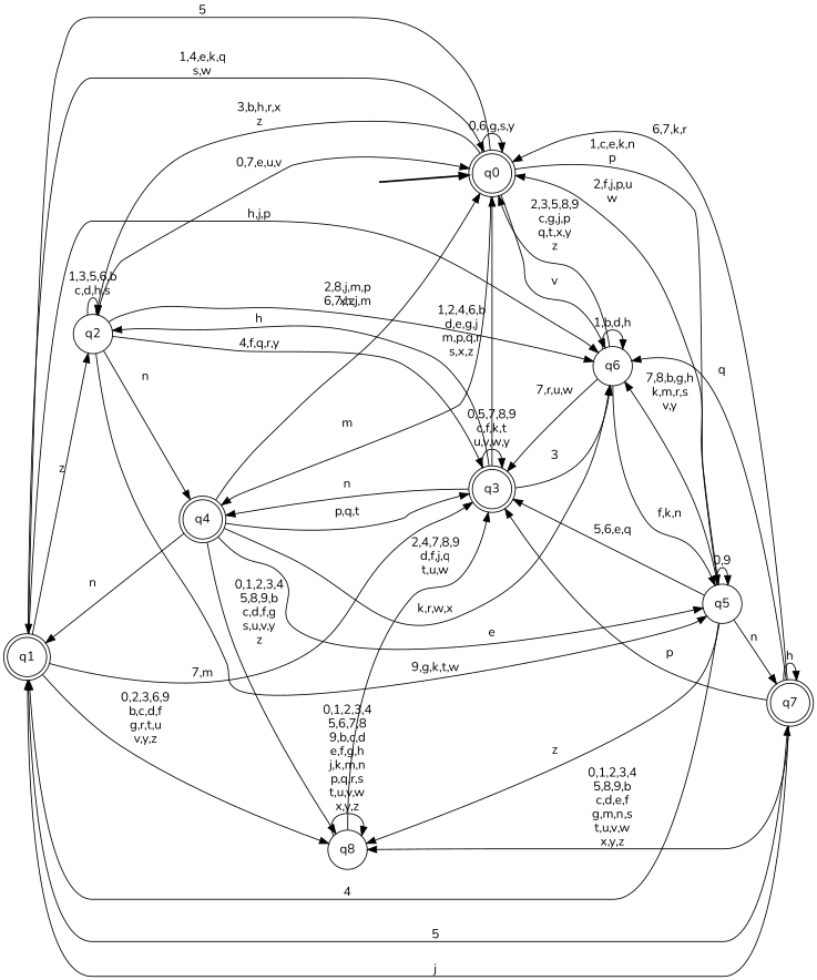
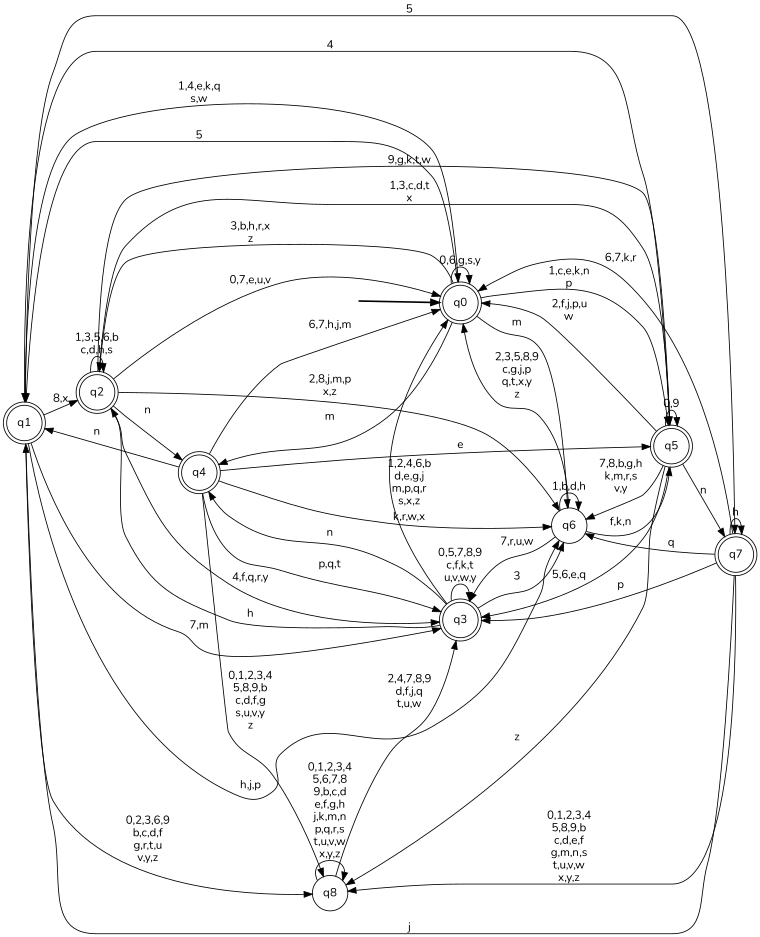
  digraph {
    fontname=Nunito
    rankdir=LR
    node [fontname=Nunito shape=doublecircle style="rounded,filled" color=black fillcolor=white]
    edge [fontname=Nunito]
    __start0 [height=0 shape=none style=invis width=0 color="" fillcolor=""]
    n2 [label=q0]
    n3 [label=q1]
-   n4 [label=q2 shape=circle]
+   n4 [label=q2]
    n5 [label=q4]
-   n6 [label=q5 shape=circle]
+   n6 [label=q5]
    n7 [label=q6 shape=circle style=filled]
    n8 [label=q3]
    n9 [label=q7]
    n10 [label=q8 shape=circle style=filled]
    subgraph cluster_1 {
      nodesep=0.15
      ranksep=0.15
      style=invis
      __start0
      n2
    }
    __start0 -> n2 [penwidth=2]
    n2 -> n2 [label="0,6,g,s,y"]
    n2 -> n3 [label=5]
    n2 -> n4 [label="3,b,h,r,x\nz"]
    n2 -> n5 [label=m]
    n2 -> n6 [label="1,c,e,k,n\np"]
-   n2 -> n7 [label=v]
+   n2 -> n7 [label=m]
    n3 -> n2 [label="1,4,e,k,q\ns,w"]
-   n3 -> n4 [label=z]
+   n3 -> n4 [label="8,x"]
    n3 -> n7 [label="h,j,p"]
    n3 -> n8 [label="7,m"]
    n3 -> n9 [label=5]
    n3 -> n10 [label="0,2,3,6,9\nb,c,d,f\ng,r,t,u\nv,y,z"]
    n4 -> n2 [label="0,7,e,u,v"]
    n4 -> n4 [label="1,3,5,6,b\nc,d,h,s"]
    n4 -> n5 [label=n]
    n4 -> n6 [label="9,g,k,t,w"]
    n4 -> n7 [label="2,8,j,m,p\nx,z"]
    n4 -> n8 [label="4,f,q,r,y"]
    n5 -> n2 [label="6,7,h,j,m"]
    n5 -> n3 [label=n]
    n5 -> n6 [label=e]
    n5 -> n7 [label="k,r,w,x"]
    n5 -> n8 [label="p,q,t"]
    n5 -> n10 [label="0,1,2,3,4\n5,8,9,b\nc,d,f,g\ns,u,v,y\nz"]
    n6 -> n2 [label="2,f,j,p,u\nw"]
    n6 -> n3 [label=4]
+   n6 -> n4 [label="1,3,c,d,t\nx"]
    n6 -> n6 [label="0,9"]
    n6 -> n7 [label="7,8,b,g,h\nk,m,r,s\nv,y"]
    n6 -> n8 [label="5,6,e,q"]
    n6 -> n9 [label=n]
    n6 -> n10 [label=z]
    n7 -> n2 [label="2,3,5,8,9\nc,g,j,p\nq,t,x,y\nz"]
    n7 -> n6 [label="f,k,n"]
    n7 -> n7 [label="1,b,d,h"]
    n7 -> n8 [label="7,r,u,w"]
    n8 -> n2 [label="1,2,4,6,b\nd,e,g,j\nm,p,q,r\ns,x,z"]
    n8 -> n4 [label=h]
    n8 -> n5 [label=n]
    n8 -> n7 [label=3]
    n8 -> n8 [label="0,5,7,8,9\nc,f,k,t\nu,v,w,y"]
    n9 -> n2 [label="6,7,k,r"]
    n9 -> n3 [label=j]
    n9 -> n7 [label=q]
    n9 -> n8 [label=p]
    n9 -> n9 [label=h]
    n9 -> n10 [label="0,1,2,3,4\n5,8,9,b\nc,d,e,f\ng,m,n,s\nt,u,v,w\nx,y,z"]
    n10 -> n8 [label="2,4,7,8,9\nd,f,j,q\nt,u,w"]
    n10 -> n10 [label="0,1,2,3,4\n5,6,7,8\n9,b,c,d\ne,f,g,h\nj,k,m,n\np,q,r,s\nt,u,v,w\nx,y,z"]
  }
